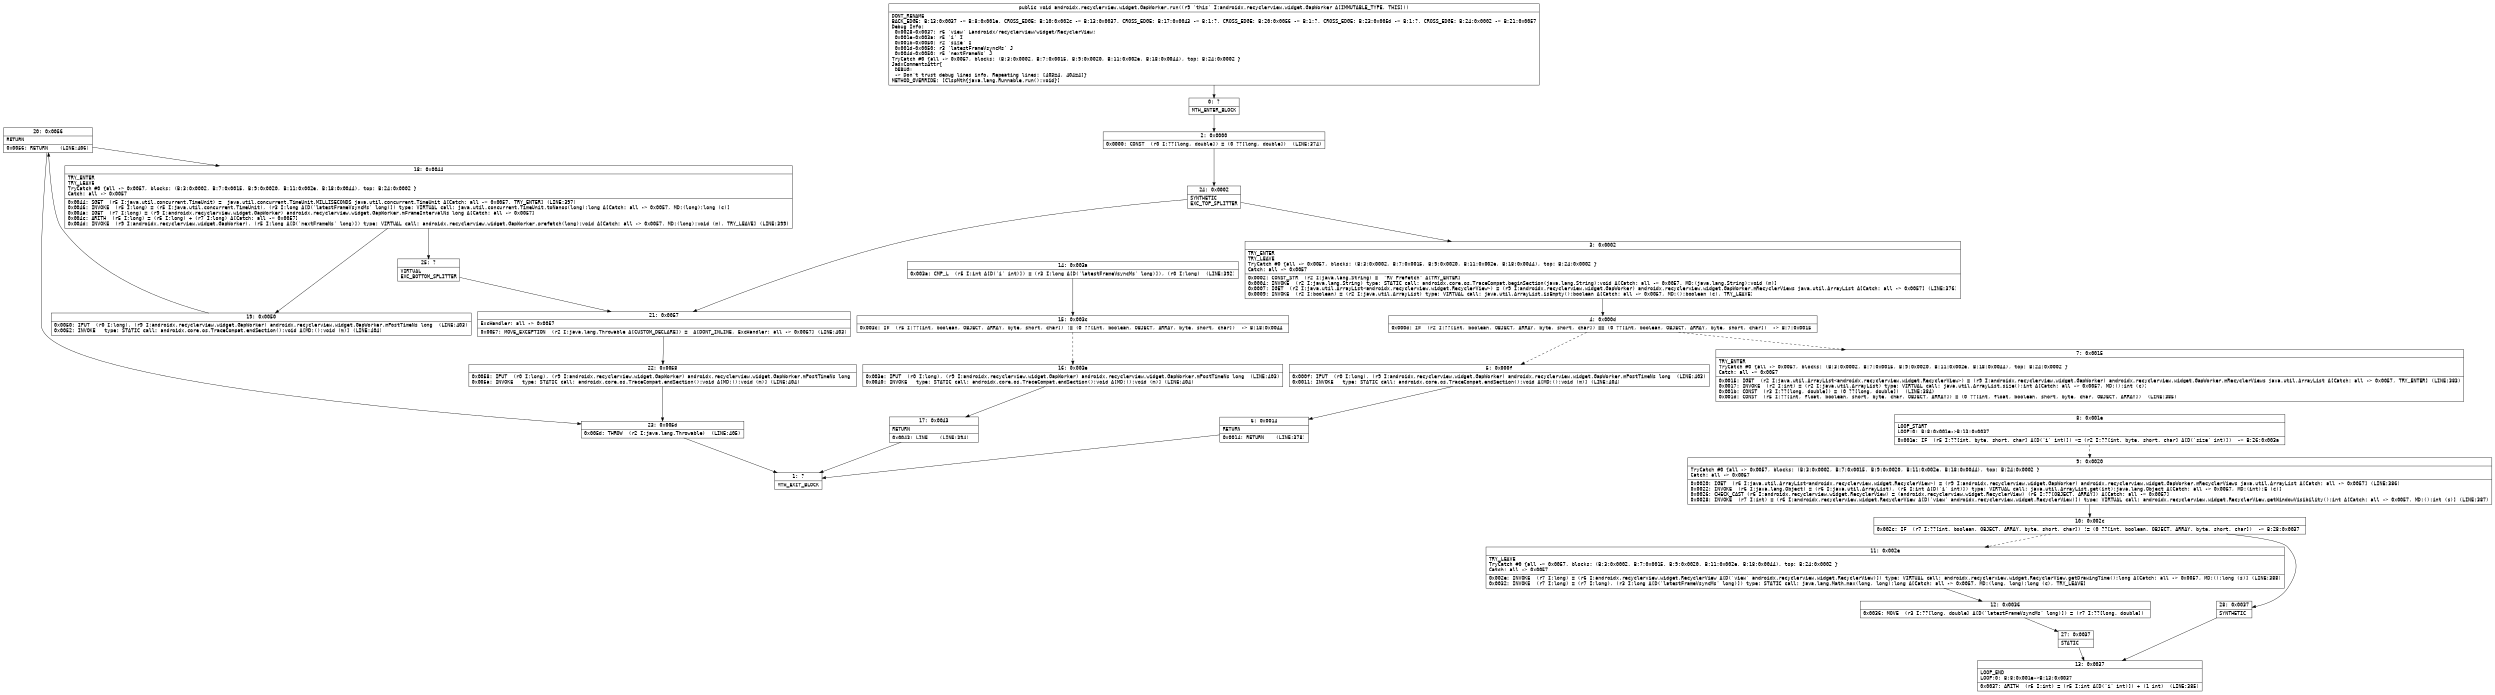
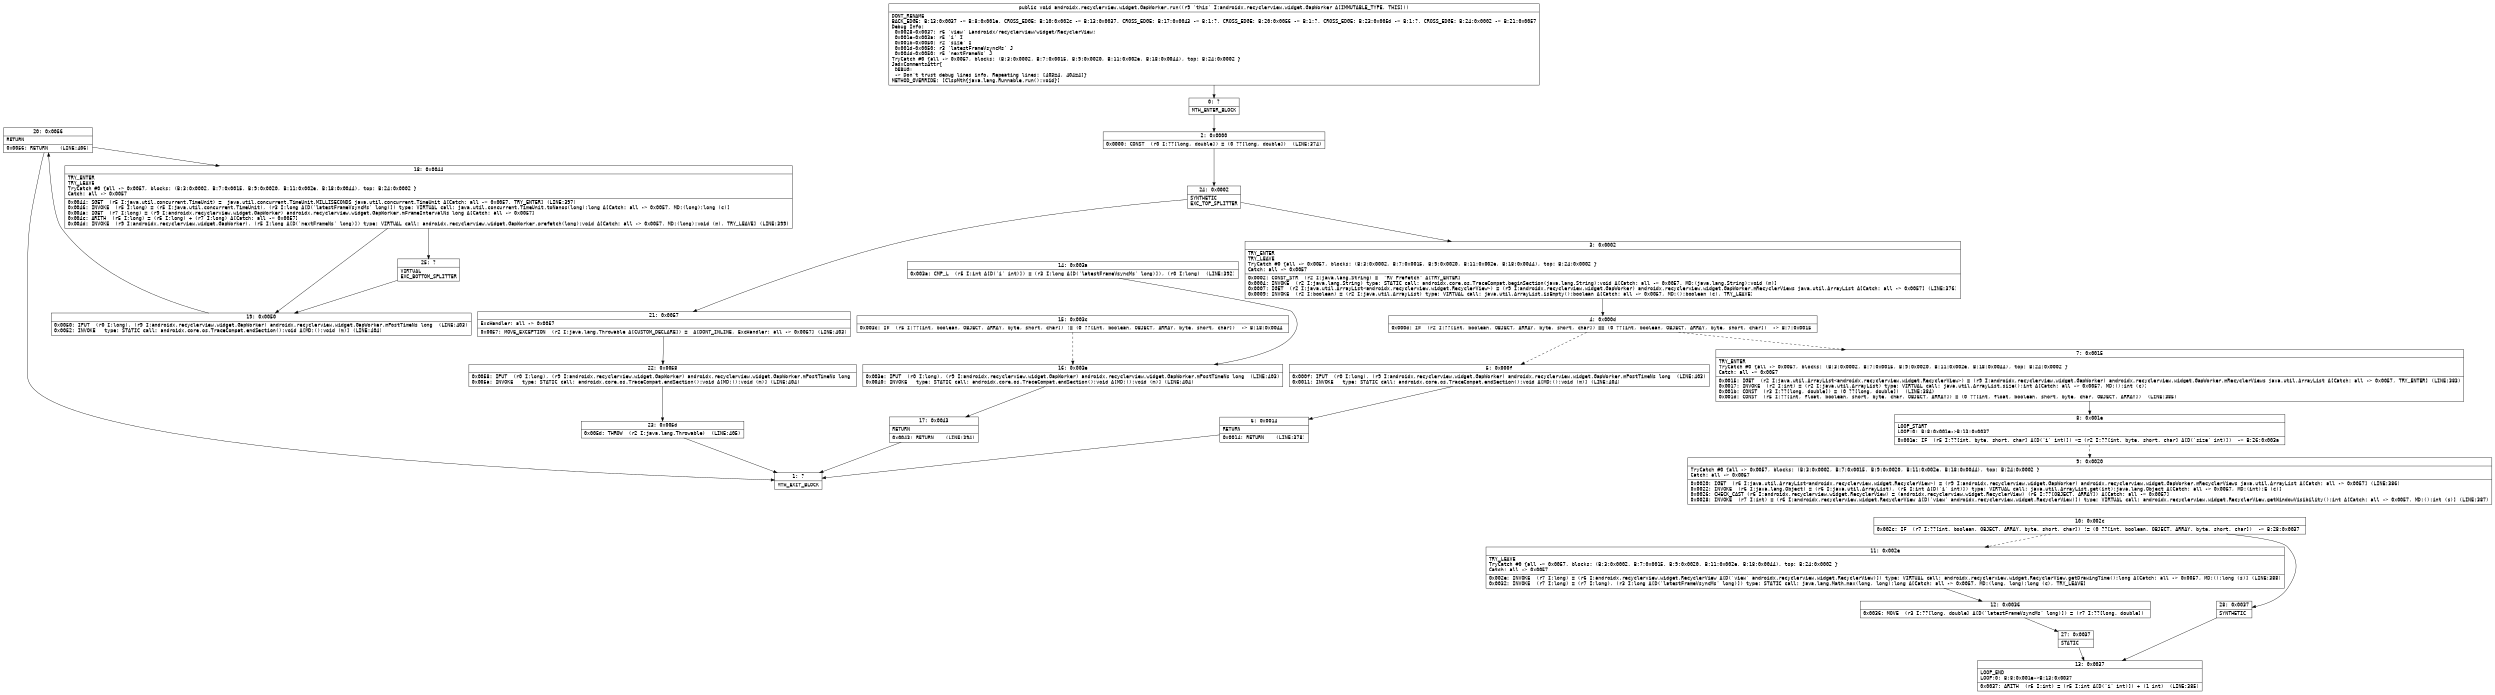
  digraph {
    fontname="DejaVu Sans Mono"
    node [fontname="DejaVu Sans Mono" shape=record]
    edge [fontname="DejaVu Sans Mono"]
    n1 [label="{0\:\ ?|MTH_ENTER_BLOCK\l}"]
    n2 [label="{2\:\ 0x0000|0x0000: CONST  (r0 I:??[long, double]) = (0 ??[long, double])  (LINE:374)\l}"]
    n3 [label="{24\:\ 0x0002|SYNTHETIC\lEXC_TOP_SPLITTER\l}"]
    n4 [label="{3\:\ 0x0002|TRY_ENTER\lTRY_LEAVE\lTryCatch #0 \{all \-\> 0x0057, blocks: (B:3:0x0002, B:7:0x0015, B:9:0x0020, B:11:0x002e, B:18:0x0044), top: B:24:0x0002 \}\lCatch: all \-\> 0x0057\l|0x0002: CONST_STR  (r2 I:java.lang.String) =  \"RV Prefetch\" A[TRY_ENTER]\l0x0004: INVOKE  (r2 I:java.lang.String) type: STATIC call: androidx.core.os.TraceCompat.beginSection(java.lang.String):void A[Catch: all \-\> 0x0057, MD:(java.lang.String):void (m)]\l0x0007: IGET  (r2 I:java.util.ArrayList\<androidx.recyclerview.widget.RecyclerView\>) = (r9 I:androidx.recyclerview.widget.GapWorker) androidx.recyclerview.widget.GapWorker.mRecyclerViews java.util.ArrayList A[Catch: all \-\> 0x0057] (LINE:376)\l0x0009: INVOKE  (r2 I:boolean) = (r2 I:java.util.ArrayList) type: VIRTUAL call: java.util.ArrayList.isEmpty():boolean A[Catch: all \-\> 0x0057, MD:():boolean (c), TRY_LEAVE]\l}"]
    n5 [label="{21\:\ 0x0057|ExcHandler: all \-\> 0x0057\l|0x0057: MOVE_EXCEPTION  (r2 I:java.lang.Throwable A[CUSTOM_DECLARE]) =  A[DONT_INLINE, ExcHandler: all \-\> 0x0057] (LINE:403)\l}"]
    n6 [label="{4\:\ 0x000d|0x000d: IF  (r2 I:??[int, boolean, OBJECT, ARRAY, byte, short, char]) == (0 ??[int, boolean, OBJECT, ARRAY, byte, short, char])  \-\> B:7:0x0015 \l}"]
    n7 [label="{22\:\ 0x0058|0x0058: IPUT  (r0 I:long), (r9 I:androidx.recyclerview.widget.GapWorker) androidx.recyclerview.widget.GapWorker.mPostTimeNs long \l0x005a: INVOKE   type: STATIC call: androidx.core.os.TraceCompat.endSection():void A[MD:():void (m)] (LINE:404)\l}"]
    n8 [label="{5\:\ 0x000f|0x000f: IPUT  (r0 I:long), (r9 I:androidx.recyclerview.widget.GapWorker) androidx.recyclerview.widget.GapWorker.mPostTimeNs long  (LINE:403)\l0x0011: INVOKE   type: STATIC call: androidx.core.os.TraceCompat.endSection():void A[MD:():void (m)] (LINE:404)\l}"]
    n9 [label="{7\:\ 0x0015|TRY_ENTER\lTryCatch #0 \{all \-\> 0x0057, blocks: (B:3:0x0002, B:7:0x0015, B:9:0x0020, B:11:0x002e, B:18:0x0044), top: B:24:0x0002 \}\lCatch: all \-\> 0x0057\l|0x0015: IGET  (r2 I:java.util.ArrayList\<androidx.recyclerview.widget.RecyclerView\>) = (r9 I:androidx.recyclerview.widget.GapWorker) androidx.recyclerview.widget.GapWorker.mRecyclerViews java.util.ArrayList A[Catch: all \-\> 0x0057, TRY_ENTER] (LINE:383)\l0x0017: INVOKE  (r2 I:int) = (r2 I:java.util.ArrayList) type: VIRTUAL call: java.util.ArrayList.size():int A[Catch: all \-\> 0x0057, MD:():int (c)]\l0x001b: CONST  (r3 I:??[long, double]) = (0 ??[long, double])  (LINE:384)\l0x001d: CONST  (r5 I:??[int, float, boolean, short, byte, char, OBJECT, ARRAY]) = (0 ??[int, float, boolean, short, byte, char, OBJECT, ARRAY])  (LINE:385)\l}"]
    n10 [label="{6\:\ 0x0014|RETURN\l|0x0014: RETURN    (LINE:378)\l}"]
    n11 [label="{8\:\ 0x001e|LOOP_START\lLOOP:0: B:8:0x001e\-\>B:13:0x0037\l|0x001e: IF  (r5 I:??[int, byte, short, char] A[D('i' int)]) \>= (r2 I:??[int, byte, short, char] A[D('size' int)])  \-\> B:26:0x003a \l}"]
    n12 [label="{1\:\ ?|MTH_EXIT_BLOCK\l}"]
    n13 [label="{9\:\ 0x0020|TryCatch #0 \{all \-\> 0x0057, blocks: (B:3:0x0002, B:7:0x0015, B:9:0x0020, B:11:0x002e, B:18:0x0044), top: B:24:0x0002 \}\lCatch: all \-\> 0x0057\l|0x0020: IGET  (r6 I:java.util.ArrayList\<androidx.recyclerview.widget.RecyclerView\>) = (r9 I:androidx.recyclerview.widget.GapWorker) androidx.recyclerview.widget.GapWorker.mRecyclerViews java.util.ArrayList A[Catch: all \-\> 0x0057] (LINE:386)\l0x0022: INVOKE  (r6 I:java.lang.Object) = (r6 I:java.util.ArrayList), (r5 I:int A[D('i' int)]) type: VIRTUAL call: java.util.ArrayList.get(int):java.lang.Object A[Catch: all \-\> 0x0057, MD:(int):E (c)]\l0x0026: CHECK_CAST (r6 I:androidx.recyclerview.widget.RecyclerView) = (androidx.recyclerview.widget.RecyclerView) (r6 I:??[OBJECT, ARRAY]) A[Catch: all \-\> 0x0057]\l0x0028: INVOKE  (r7 I:int) = (r6 I:androidx.recyclerview.widget.RecyclerView A[D('view' androidx.recyclerview.widget.RecyclerView)]) type: VIRTUAL call: androidx.recyclerview.widget.RecyclerView.getWindowVisibility():int A[Catch: all \-\> 0x0057, MD:():int (s)] (LINE:387)\l}"]
    n14 [label="{10\:\ 0x002c|0x002c: IF  (r7 I:??[int, boolean, OBJECT, ARRAY, byte, short, char]) != (0 ??[int, boolean, OBJECT, ARRAY, byte, short, char])  \-\> B:28:0x0037 \l}"]
    n15 [label="{11\:\ 0x002e|TRY_LEAVE\lTryCatch #0 \{all \-\> 0x0057, blocks: (B:3:0x0002, B:7:0x0015, B:9:0x0020, B:11:0x002e, B:18:0x0044), top: B:24:0x0002 \}\lCatch: all \-\> 0x0057\l|0x002e: INVOKE  (r7 I:long) = (r6 I:androidx.recyclerview.widget.RecyclerView A[D('view' androidx.recyclerview.widget.RecyclerView)]) type: VIRTUAL call: androidx.recyclerview.widget.RecyclerView.getDrawingTime():long A[Catch: all \-\> 0x0057, MD:():long (s)] (LINE:388)\l0x0032: INVOKE  (r7 I:long) = (r7 I:long), (r3 I:long A[D('latestFrameVsyncMs' long)]) type: STATIC call: java.lang.Math.max(long, long):long A[Catch: all \-\> 0x0057, MD:(long, long):long (c), TRY_LEAVE]\l}"]
    n16 [label="{28\:\ 0x0037|SYNTHETIC\l}"]
    n17 [label="{12\:\ 0x0036|0x0036: MOVE  (r3 I:??[long, double] A[D('latestFrameVsyncMs' long)]) = (r7 I:??[long, double]) \l}"]
    n18 [label="{13\:\ 0x0037|LOOP_END\lLOOP:0: B:8:0x001e\-\>B:13:0x0037\l|0x0037: ARITH  (r5 I:int) = (r5 I:int A[D('i' int)]) + (1 int)  (LINE:385)\l}"]
    n19 [label="{27\:\ 0x0037|STATIC\l}"]
    n20 [label="{14\:\ 0x003a|0x003a: CMP_L  (r5 I:int A[D('i' int)]) = (r3 I:long A[D('latestFrameVsyncMs' long)]), (r0 I:long)  (LINE:392)\l}"]
    n21 [label="{15\:\ 0x003c|0x003c: IF  (r5 I:??[int, boolean, OBJECT, ARRAY, byte, short, char]) != (0 ??[int, boolean, OBJECT, ARRAY, byte, short, char])  \-\> B:18:0x0044 \l}"]
    n22 [label="{16\:\ 0x003e|0x003e: IPUT  (r0 I:long), (r9 I:androidx.recyclerview.widget.GapWorker) androidx.recyclerview.widget.GapWorker.mPostTimeNs long  (LINE:403)\l0x0040: INVOKE   type: STATIC call: androidx.core.os.TraceCompat.endSection():void A[MD:():void (m)] (LINE:404)\l}"]
-   n23 [label="{17\:\ 0x0043|RETURN\l|0x0043: LINE    (LINE:394)\l}"]
+   n23 [label="{17\:\ 0x0043|RETURN\l|0x0043: RETURN    (LINE:394)\l}"]
    n24 [label="{18\:\ 0x0044|TRY_ENTER\lTRY_LEAVE\lTryCatch #0 \{all \-\> 0x0057, blocks: (B:3:0x0002, B:7:0x0015, B:9:0x0020, B:11:0x002e, B:18:0x0044), top: B:24:0x0002 \}\lCatch: all \-\> 0x0057\l|0x0044: SGET  (r5 I:java.util.concurrent.TimeUnit) =  java.util.concurrent.TimeUnit.MILLISECONDS java.util.concurrent.TimeUnit A[Catch: all \-\> 0x0057, TRY_ENTER] (LINE:397)\l0x0046: INVOKE  (r5 I:long) = (r5 I:java.util.concurrent.TimeUnit), (r3 I:long A[D('latestFrameVsyncMs' long)]) type: VIRTUAL call: java.util.concurrent.TimeUnit.toNanos(long):long A[Catch: all \-\> 0x0057, MD:(long):long (c)]\l0x004a: IGET  (r7 I:long) = (r9 I:androidx.recyclerview.widget.GapWorker) androidx.recyclerview.widget.GapWorker.mFrameIntervalNs long A[Catch: all \-\> 0x0057]\l0x004c: ARITH  (r5 I:long) = (r5 I:long) + (r7 I:long) A[Catch: all \-\> 0x0057]\l0x004d: INVOKE  (r9 I:androidx.recyclerview.widget.GapWorker), (r5 I:long A[D('nextFrameNs' long)]) type: VIRTUAL call: androidx.recyclerview.widget.GapWorker.prefetch(long):void A[Catch: all \-\> 0x0057, MD:(long):void (m), TRY_LEAVE] (LINE:399)\l}"]
    n25 [label="{19\:\ 0x0050|0x0050: IPUT  (r0 I:long), (r9 I:androidx.recyclerview.widget.GapWorker) androidx.recyclerview.widget.GapWorker.mPostTimeNs long  (LINE:403)\l0x0052: INVOKE   type: STATIC call: androidx.core.os.TraceCompat.endSection():void A[MD:():void (m)] (LINE:404)\l}"]
    n26 [label="{25\:\ ?|VIRTUAL\lEXC_BOTTOM_SPLITTER\l}"]
    n27 [label="{20\:\ 0x0056|RETURN\l|0x0056: RETURN    (LINE:406)\l}"]
    n28 [label="{23\:\ 0x005d|0x005d: THROW  (r2 I:java.lang.Throwable)  (LINE:405)\l}"]
    n29 [label="{public void androidx.recyclerview.widget.GapWorker.run((r9 'this' I:androidx.recyclerview.widget.GapWorker A[IMMUTABLE_TYPE, THIS]))  | DONT_RENAME\lBACK_EDGE: B:13:0x0037 \-\> B:8:0x001e, CROSS_EDGE: B:10:0x002c \-\> B:13:0x0037, CROSS_EDGE: B:17:0x0043 \-\> B:1:?, CROSS_EDGE: B:20:0x0056 \-\> B:1:?, CROSS_EDGE: B:23:0x005d \-\> B:1:?, CROSS_EDGE: B:24:0x0002 \-\> B:21:0x0057\lDebug Info:\l  0x0028\-0x0037: r6 'view' Landroidx\/recyclerview\/widget\/RecyclerView;\l  0x001e\-0x003a: r5 'i' I\l  0x001b\-0x0050: r2 'size' I\l  0x001d\-0x0050: r3 'latestFrameVsyncMs' J\l  0x004d\-0x0050: r5 'nextFrameNs' J\lTryCatch #0 \{all \-\> 0x0057, blocks: (B:3:0x0002, B:7:0x0015, B:9:0x0020, B:11:0x002e, B:18:0x0044), top: B:24:0x0002 \}\lJadxCommentsAttr\{\l DEBUG: \l \-\> Don't trust debug lines info. Repeating lines: [403=4, 404=4]\}\lMETHOD_OVERRIDE: [ClspMth\{java.lang.Runnable.run():void\}]\l}"]
    n1 -> n2
    n2 -> n3
    n3 -> n4
    n3 -> n5
    n4 -> n6
    n5 -> n7
    n6 -> n8 [style=dashed]
    n6 -> n9 [style=dashed]
    n7 -> n28
    n8 -> n10
+   n9 -> n11
    n10 -> n12
    n11 -> n13 [style=dashed]
-   n13 -> n14
    n14 -> n15 [style=dashed]
    n14 -> n16
    n15 -> n17
    n16 -> n18
    n17 -> n19
    n19 -> n18
-   n20 -> n21
+   n20 -> n22
    n21 -> n22 [style=dashed]
    n22 -> n23
    n23 -> n12
    n24 -> n25
    n24 -> n26
    n25 -> n27
-   n26 -> n5
-   n27 -> n28
+   n26 -> n25
+   n27 -> n12
    n27 -> n24
    n28 -> n12
    n29 -> n1
  }
